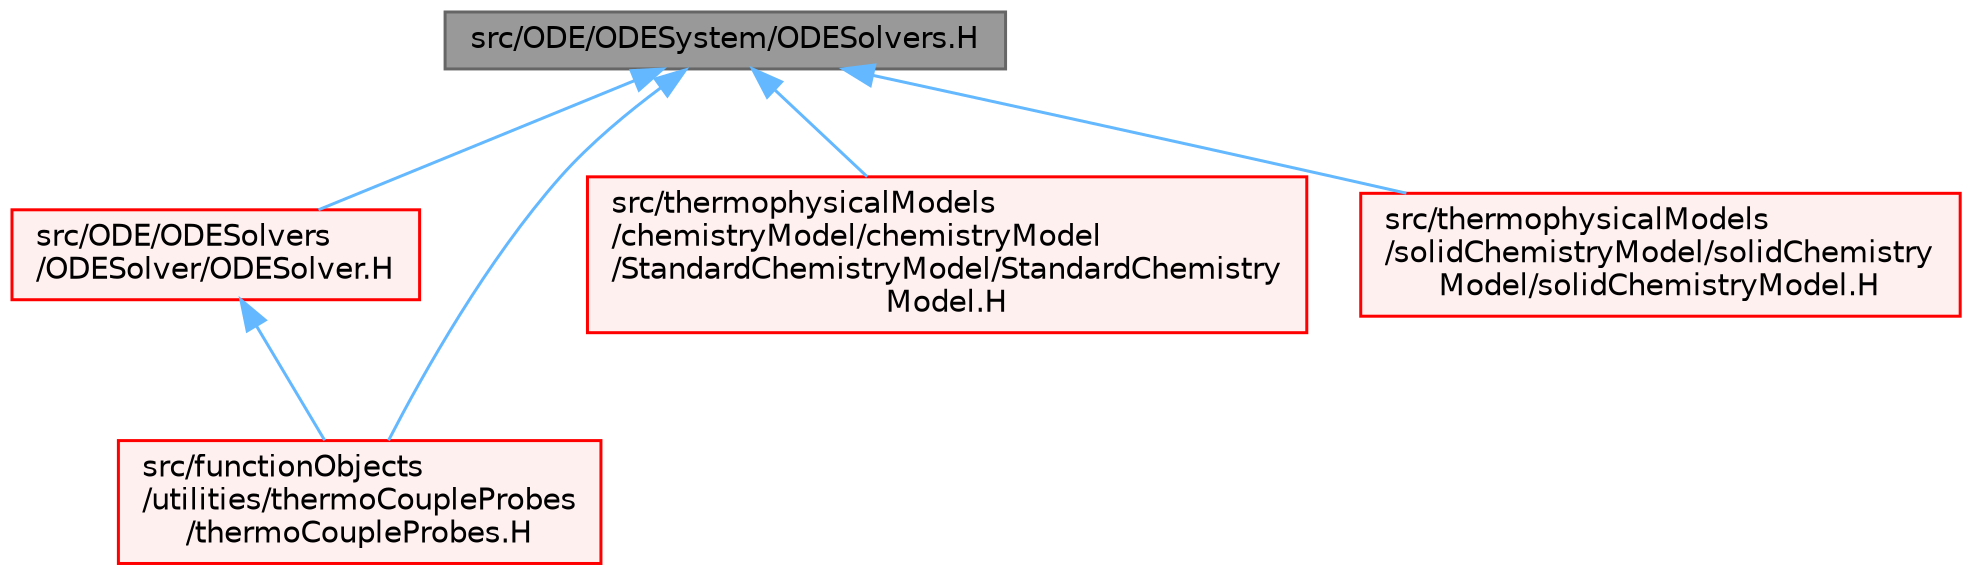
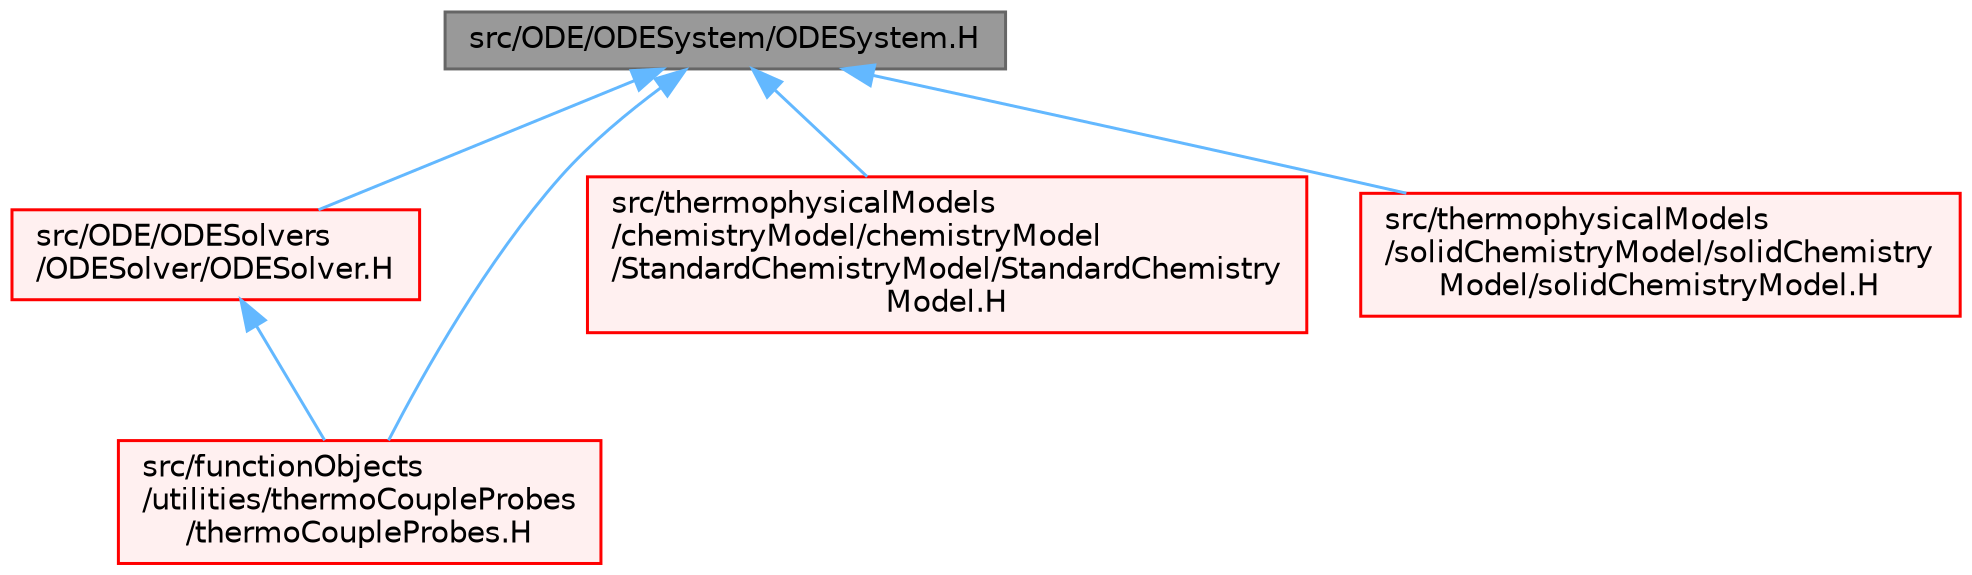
  digraph {
    node [color=red fillcolor="#FFF0F0" fontname=Helvetica fontsize=10 shape=box style=filled]
    edge [color=steelblue1 dir=back fontname=Helvetica fontsize=10 labelfontname=Helvetica labelfontsize=10 style=solid]
-   n1 [color=gray40 fillcolor=grey60 fontcolor=black height=0.2 label="src/ODE/ODESystem/ODESolvers.H" width=0.4]
+   n1 [color=gray40 fillcolor=grey60 fontcolor=black height=0.2 label="src/ODE/ODESystem/ODESystem.H" width=0.4]
    n2 [height=0.2 label="src/ODE/ODESolvers\l/ODESolver/ODESolver.H" width=0.4]
    n3 [height=0.2 label="src/functionObjects\l/utilities/thermoCoupleProbes\l/thermoCoupleProbes.H" width=0.4]
    n4 [height=0.2 label="src/thermophysicalModels\l/chemistryModel/chemistryModel\l/StandardChemistryModel/StandardChemistry\lModel.H" width=0.4]
    n5 [height=0.2 label="src/thermophysicalModels\l/solidChemistryModel/solidChemistry\lModel/solidChemistryModel.H" width=0.4]
    n1 -> n2
    n1 -> n3
    n1 -> n4
    n1 -> n5
    n2 -> n3
  }
